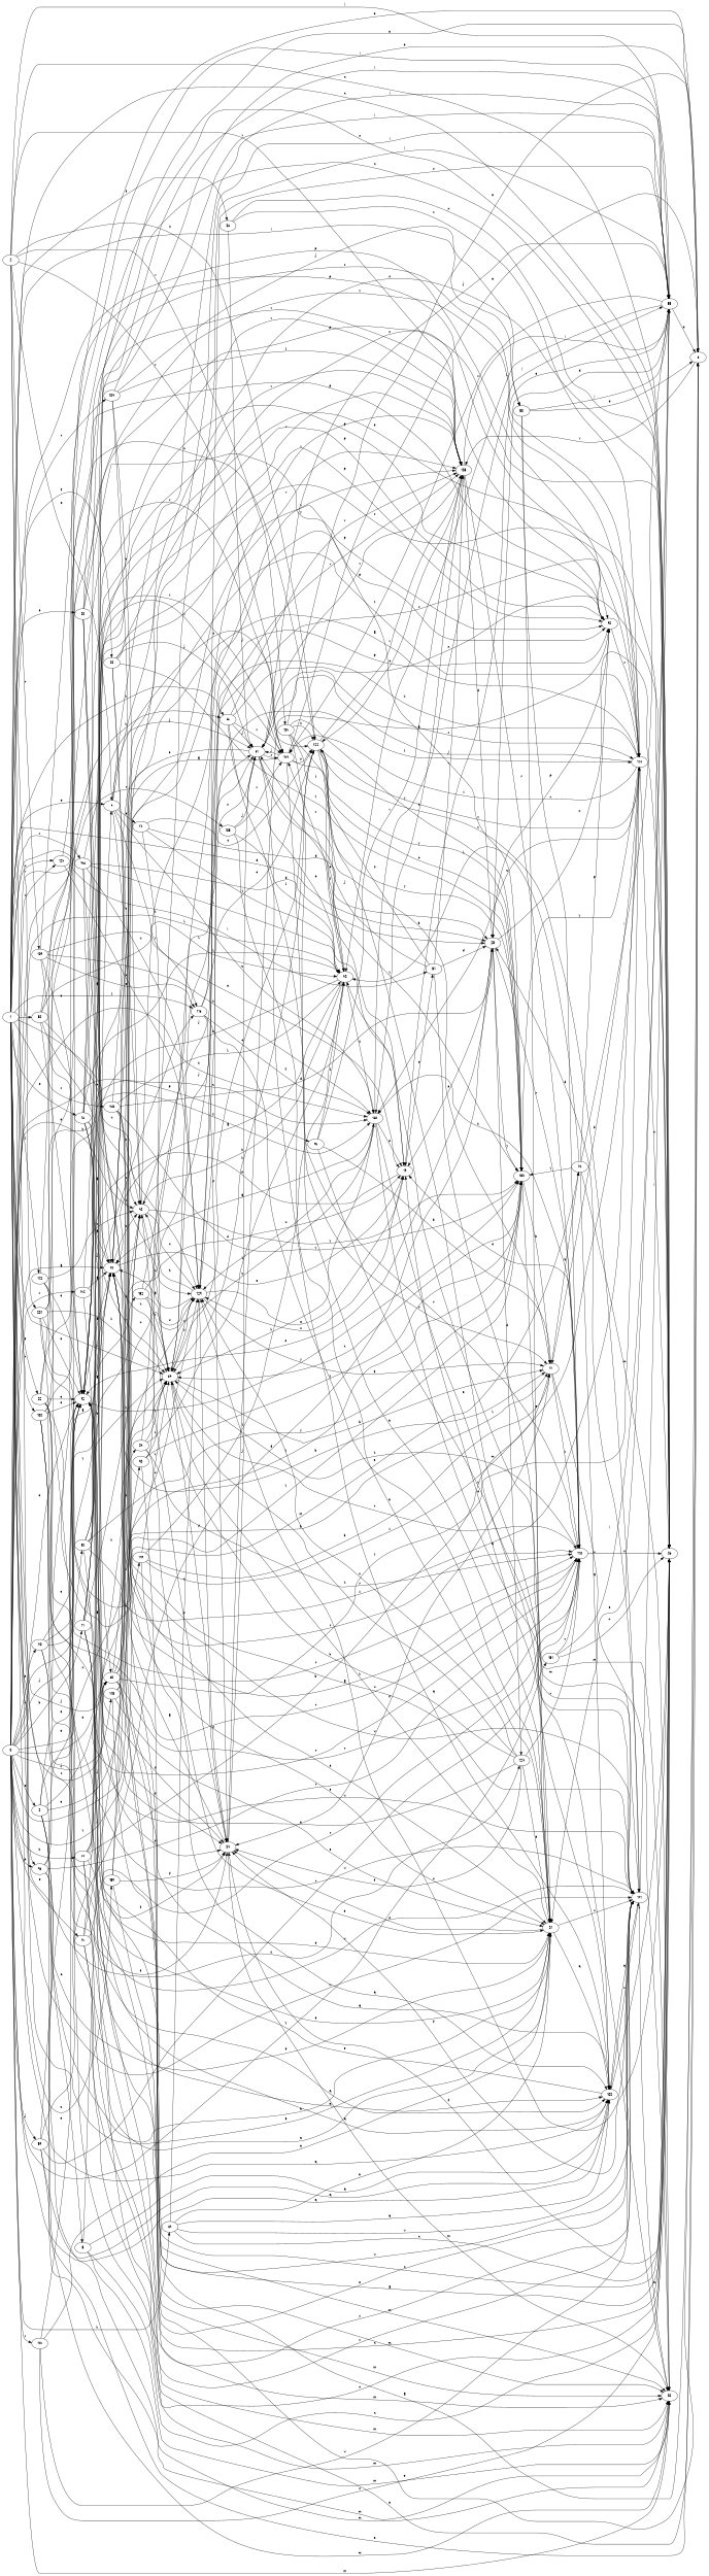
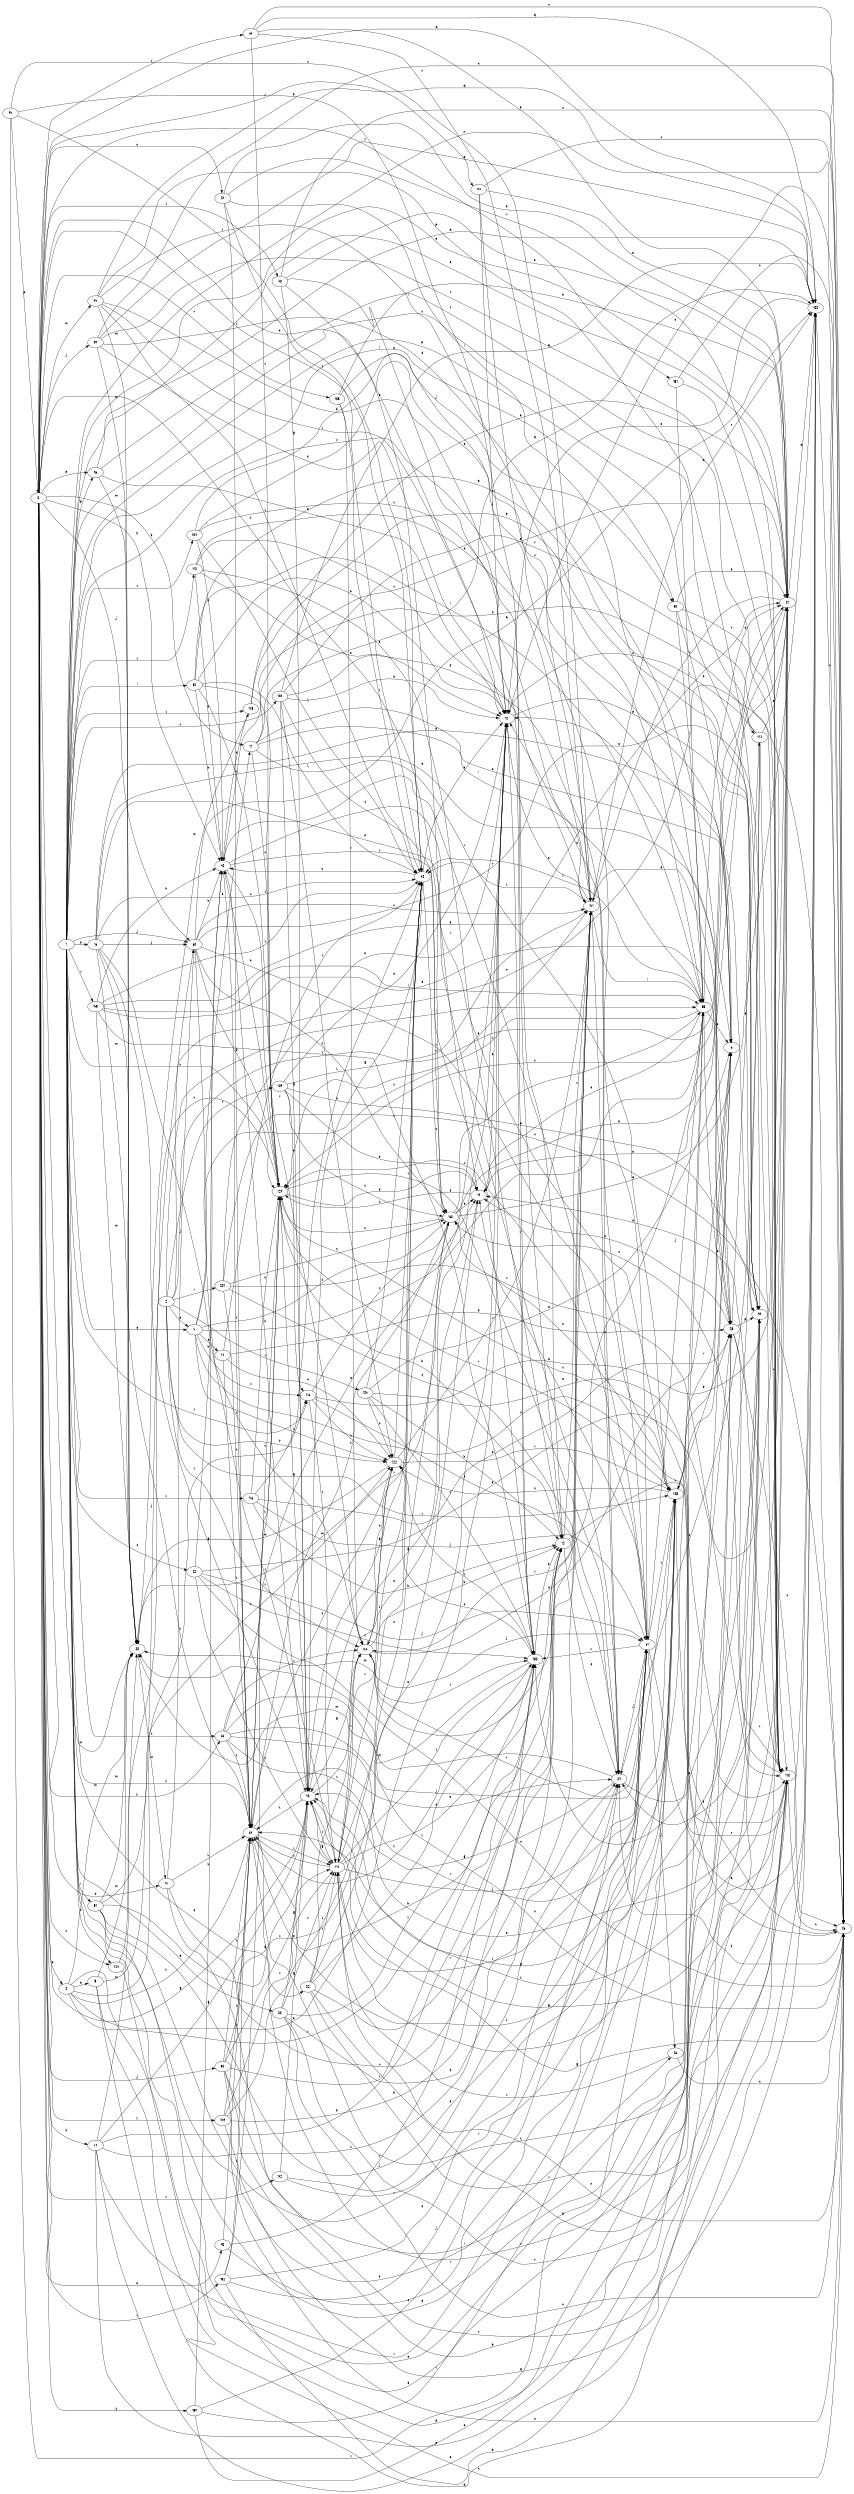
  strict digraph {
    fontname="Patrick Hand"
    rankdir=LR
    node [fontname="Patrick Hand"]
    edge [fontname="Patrick Hand"]
    0
    3
    11
    14
    43
    47
    48
    58
    59
    60
    64
    66
    70
    73
    74
    80
    84
    90
    92
    94
    96
    103
    105
    124
    142
    144
-   149
+   149 [label=749]
    151
    152
    159
    160
    67
    116
    5
    6
    153
    31
    129
    55
    135
    141
    110
    19
    117
    98
    12
    61
    86
    25
    147
    37
    1
    4
    16
    30
    32
    33
    36
    50
    51
    53
    107
    108
    113
    115
    127
    145
    146
    122
    17
    2
    109
    n73 [label=831]
    134
    0 -> 3 [label=a]
    0 -> 11 [label=b]
    0 -> 14 [label=c]
    0 -> 43 [label=g]
    0 -> 47 [label=h]
    0 -> 48 [label=h]
    0 -> 58 [label=j]
    0 -> 59 [label=j]
    0 -> 60 [label=j]
    0 -> 64 [label=k]
    0 -> 66 [label=k]
    0 -> 70 [label=l]
    0 -> 73 [label=l]
    0 -> 74 [label=m]
    0 -> 80 [label=m]
    0 -> 84 [label=n]
    0 -> 90 [label=o]
    0 -> 92 [label=o]
-   0 -> 94 [label=p]
+   94 -> 0 [label=p]
    0 -> 96 [label=p]
    0 -> 103 [label=q]
    0 -> 105 [label=r]
    0 -> 124 [label=u]
    0 -> 142 [label=x]
    0 -> 144 [label=x]
    0 -> 149 [label=y]
    0 -> 151 [label=y]
    0 -> 152 [label=y]
    0 -> 159 [label=z]
    0 -> 160 [label=z]
    3 -> 80 [label=m]
    3 -> 92 [label=o]
    3 -> 67 [label=k]
    3 -> 116 [label=s]
    3 -> 5 [label=a]
    3 -> 6 [label=a]
    3 -> 153 [label=y]
    11 -> 103 [label=q]
    11 -> 6 [label=a]
    11 -> 31 [label=e]
    11 -> 129 [label=u]
    11 -> 55 [label=i]
    11 -> 135 [label=v]
    14 -> 60 [label=j]
-   14 -> 80 [label=m]
+   80 -> 14 [label=m]
    14 -> 67 [label=k]
    14 -> 141 [label=w]
    14 -> 110 [label=r]
    43 -> 48 [label=h]
    43 -> 67 [label=k]
    43 -> 19 [label=c]
    43 -> 117 [label=s]
    47 -> 43 [label=g]
    47 -> 80 [label=m]
    47 -> 31 [label=e]
    47 -> 135 [label=v]
    47 -> 141 [label=w]
    47 -> 98 [label=p]
    47 -> 12 [label=b]
    48 -> 67 [label=k]
    48 -> 153 [label=y]
    48 -> 129 [label=u]
    48 -> 135 [label=v]
    48 -> 61 [label=j]
    58 -> 43 [label=g]
    58 -> 67 [label=k]
    58 -> 153 [label=y]
    58 -> 55 [label=i]
    58 -> 117 [label=s]
    58 -> 98 [label=p]
    58 -> 86 [label=n]
    59 -> 80 [label=m]
    59 -> 92 [label=o]
    59 -> 103 [label=q]
    59 -> 110 [label=r]
-   90 -> 86 [label=n]
+   59 -> 86 [label=n]
    59 -> 25 [label=d]
    60 -> 48 [label=h]
    60 -> 103 [label=q]
    60 -> 160 [label=z]
    60 -> 129 [label=u]
    60 -> 135 [label=v]
    60 -> 141 [label=w]
    60 -> 110 [label=r]
    60 -> 117 [label=s]
    64 -> 103 [label=q]
    64 -> 31 [label=e]
    64 -> 129 [label=u]
    64 -> 141 [label=w]
    64 -> 86 [label=n]
    66 -> 31 [label=e]
    66 -> 135 [label=v]
    66 -> 19 [label=c]
    66 -> 61 [label=j]
    66 -> 86 [label=n]
    66 -> 147 [label=x]
    70 -> 43 [label=g]
    70 -> 92 [label=o]
    70 -> 31 [label=e]
    70 -> 19 [label=c]
    70 -> 86 [label=n]
    73 -> 43 [label=g]
    73 -> 48 [label=h]
    73 -> 92 [label=o]
    73 -> 160 [label=z]
    73 -> 147 [label=x]
    74 -> 73 [label=l]
    74 -> 80 [label=m]
    74 -> 103 [label=q]
    74 -> 153 [label=y]
    74 -> 55 [label=i]
    74 -> 98 [label=p]
-   12 -> 74 [label=b]
+   74 -> 12 [label=b]
    84 -> 73 [label=l]
    84 -> 67 [label=k]
    84 -> 31 [label=e]
    84 -> 55 [label=i]
    84 -> 110 [label=r]
    90 -> 67 [label=k]
    90 -> 153 [label=y]
    90 -> 135 [label=v]
    92 -> 43 [label=g]
    92 -> 80 [label=m]
    92 -> 153 [label=y]
    92 -> 98 [label=p]
    94 -> 73 [label=l]
    94 -> 135 [label=v]
    94 -> 141 [label=w]
    94 -> 12 [label=b]
    96 -> 80 [label=m]
    96 -> 92 [label=o]
    96 -> 31 [label=e]
    96 -> 110 [label=r]
-   96 -> 98 [label=p]
+   53 -> 98 [label=p]
    103 -> 92 [label=o]
-   103 -> 141 [label=w]
    103 -> 86 [label=n]
    105 -> 73 [label=l]
    105 -> 31 [label=e]
    105 -> 61 [label=j]
    105 -> 147 [label=x]
    124 -> 129 [label=u]
    124 -> 98 [label=p]
    142 -> 43 [label=g]
    142 -> 135 [label=v]
    142 -> 37 [label=f]
    144 -> 92 [label=o]
    144 -> 31 [label=e]
    144 -> 141 [label=w]
    144 -> 86 [label=n]
    149 -> 73 [label=l]
    149 -> 103 [label=q]
    149 -> 67 [label=k]
    149 -> 117 [label=s]
    149 -> 12 [label=b]
    151 -> 55 [label=i]
    151 -> 110 [label=r]
    151 -> 86 [label=n]
    152 -> 67 [label=k]
    152 -> 129 [label=u]
    152 -> 98 [label=p]
    152 -> 61 [label=j]
    152 -> 37 [label=f]
    159 -> 48 [label=h]
    159 -> 6 [label=a]
    159 -> 135 [label=v]
    159 -> 37 [label=f]
    160 -> 43 [label=g]
    160 -> 103 [label=q]
    160 -> 67 [label=k]
    160 -> 31 [label=e]
    160 -> 129 [label=u]
    160 -> 55 [label=i]
    160 -> 19 [label=c]
    67 -> 129 [label=u]
    67 -> 110 [label=r]
    67 -> 117 [label=s]
    67 -> 12 [label=b]
    67 -> 37 [label=f]
    67 -> 122 [label=t]
    116 -> 160 [label=z]
    116 -> 31 [label=e]
    116 -> 117 [label=s]
    116 -> 37 [label=f]
    116 -> 122 [label=t]
    5 -> 60 [label=j]
    5 -> 80 [label=m]
    5 -> 103 [label=q]
    5 -> 86 [label=n]
    6 -> 43 [label=g]
    6 -> 135 [label=v]
    153 -> 80 [label=m]
    153 -> 67 [label=k]
    153 -> 12 [label=b]
    153 -> 122 [label=t]
    31 -> 103 [label=q]
    31 -> 67 [label=k]
    31 -> 141 [label=w]
    31 -> 19 [label=c]
    31 -> 37 [label=f]
    129 -> 43 [label=g]
    129 -> 48 [label=h]
    129 -> 67 [label=k]
    129 -> 135 [label=v]
    129 -> 19 [label=c]
    129 -> 12 [label=b]
    129 -> 37 [label=f]
    55 -> 73 [label=l]
    55 -> 6 [label=a]
    55 -> 31 [label=e]
    55 -> 129 [label=u]
    55 -> 19 [label=c]
    55 -> 61 [label=j]
    55 -> 25 [label=d]
    55 -> 147 [label=x]
    135 -> 160 [label=z]
    135 -> 55 [label=i]
    135 -> 110 [label=r]
    135 -> 25 [label=d]
    135 -> 122 [label=t]
    141 -> 73 [label=l]
    141 -> 80 [label=m]
    141 -> 92 [label=o]
    141 -> 103 [label=q]
    141 -> 55 [label=i]
    141 -> 25 [label=d]
    141 -> 37 [label=f]
    110 -> 43 [label=g]
    110 -> 160 [label=z]
    110 -> 67 [label=k]
    110 -> 19 [label=c]
    110 -> 86 [label=n]
    19 -> 92 [label=o]
    19 -> 129 [label=u]
    117 -> 43 [label=g]
+   117 -> 73 [label=l]
    117 -> 160 [label=z]
    117 -> 67 [label=k]
    117 -> 153 [label=y]
    117 -> 12 [label=b]
    117 -> 61 [label=j]
    117 -> 86 [label=n]
    117 -> 147 [label=x]
    98 -> 117 [label=s]
    12 -> 141 [label=w]
    12 -> 110 [label=r]
    12 -> 37 [label=f]
    61 -> 92 [label=o]
    61 -> 103 [label=q]
    61 -> 153 [label=y]
    61 -> 129 [label=u]
    61 -> 135 [label=v]
    61 -> 19 [label=c]
    61 -> 117 [label=s]
    61 -> 147 [label=x]
    86 -> 43 [label=g]
    86 -> 92 [label=o]
    86 -> 129 [label=u]
    86 -> 37 [label=f]
    25 -> 92 [label=o]
    25 -> 153 [label=y]
    25 -> 110 [label=r]
    25 -> 19 [label=c]
    25 -> 98 [label=p]
    25 -> 86 [label=n]
    25 -> 127 [label=d]
    147 -> 43 [label=g]
    147 -> 6 [label=a]
    147 -> 153 [label=y]
-   147 -> 12 [label=r]
+   147 -> 12 [label=b]
    147 -> 61 [label=j]
    147 -> 122 [label=t]
    37 -> 43 [label=g]
    37 -> 80 [label=m]
    37 -> 98 [label=p]
    37 -> 61 [label=j]
    1 -> 60 [label=j]
    1 -> 66 [label=k]
    1 -> 96 [label=p]
    1 -> 103 [label=q]
    1 -> 124 [label=u]
    1 -> 67 [label=k]
    1 -> 116 [label=s]
    1 -> 31 [label=e]
    1 -> 129 [label=u]
    1 -> 141 [label=w]
    1 -> 98 [label=p]
    1 -> 86 [label=n]
    1 -> 25 [label=d]
    1 -> 4 [label=a]
    1 -> 16 [label=c]
    1 -> 30 [label=e]
    1 -> 32 [label=f]
    1 -> 33 [label=f]
    1 -> 36 [label=f]
    1 -> 50 [label=i]
    1 -> 51 [label=i]
    1 -> 53 [label=i]
    1 -> 107 [label=r]
    1 -> 108 [label=r]
    1 -> 113 [label=s]
    1 -> 115 [label=s]
    1 -> 127 [label=u]
    1 -> 145 [label=x]
    1 -> 146 [label=x]
-   11 -> 4 [label=b]
+   4 -> 11 [label=b]
    4 -> 160 [label=z]
    4 -> 116 [label=s]
    4 -> 55 [label=i]
    4 -> 141 [label=w]
    4 -> 86 [label=n]
    4 -> 122 [label=t]
    4 -> 17 [label=c]
    16 -> 43 [label=g]
    16 -> 60 [label=j]
    16 -> 73 [label=l]
    16 -> 80 [label=m]
    16 -> 67 [label=k]
    16 -> 6 [label=a]
    16 -> 98 [label=p]
    16 -> 147 [label=x]
    16 -> 37 [label=f]
    30 -> 43 [label=g]
    30 -> 153 [label=y]
    30 -> 110 [label=r]
    30 -> 117 [label=s]
    30 -> 86 [label=n]
    30 -> 37 [label=f]
    32 -> 92 [label=o]
    32 -> 103 [label=q]
    32 -> 153 [label=y]
    32 -> 141 [label=w]
    32 -> 110 [label=r]
    32 -> 117 [label=s]
    32 -> 147 [label=x]
    33 -> 48 [label=h]
    33 -> 153 [label=y]
    33 -> 31 [label=e]
    33 -> 117 [label=s]
    33 -> 61 [label=j]
    33 -> 86 [label=n]
    36 -> 117 [label=s]
-   36 -> 61 [label=j]
+   61 -> 36 [label=j]
    36 -> 86 [label=n]
    50 -> 6 [label=a]
    50 -> 31 [label=e]
    50 -> 55 [label=i]
    50 -> 110 [label=r]
    51 -> 80 [label=m]
    51 -> 135 [label=v]
-   19 -> 51 [label=c]
+   51 -> 19 [label=c]
    51 -> 61 [label=j]
    51 -> 25 [label=d]
    51 -> 122 [label=t]
    53 -> 48 [label=h]
    53 -> 73 [label=l]
    53 -> 92 [label=o]
    53 -> 129 [label=u]
    53 -> 55 [label=i]
    53 -> 147 [label=x]
    107 -> 48 [label=h]
-   107 -> 135 [label=l]
+   107 -> 73 [label=l]
    107 -> 6 [label=a]
    107 -> 141 [label=w]
    107 -> 50 [label=j]
-   146 -> 43 [label=g]
+   108 -> 43 [label=g]
    108 -> 92 [label=o]
    108 -> 103 [label=q]
-   108 -> 160 [label=z]
+   108 -> 160 [label=t]
    108 -> 110 [label=r]
    108 -> 37 [label=f]
    108 -> 122 [label=t]
    113 -> 48 [label=h]
    113 -> 92 [label=o]
    113 -> 6 [label=a]
    113 -> 141 [label=w]
    113 -> 12 [label=b]
-   115 -> 48 [label=h]
+   48 -> 115 [label=h]
    115 -> 80 [label=m]
    115 -> 31 [label=e]
    115 -> 98 [label=p]
    127 -> 48 [label=h]
    127 -> 92 [label=o]
    127 -> 67 [label=k]
    127 -> 31 [label=e]
-   127 -> 129 [label=u]
+   31 -> 129 [label=u]
    127 -> 110 [label=r]
    127 -> 37 [label=f]
    145 -> 48 [label=h]
    145 -> 73 [label=l]
    145 -> 80 [label=m]
    145 -> 153 [label=y]
    145 -> 31 [label=e]
    145 -> 55 [label=i]
    145 -> 25 [label=d]
    146 -> 73 [label=l]
    146 -> 129 [label=u]
    146 -> 12 [label=b]
    146 -> 61 [label=j]
    146 -> 25 [label=d]
    122 -> 73 [label=l]
    122 -> 80 [label=m]
-   122 -> 67 [label=k]
+   66 -> 67 [label=k]
    122 -> 153 [label=y]
    122 -> 135 [label=v]
    122 -> 141 [label=w]
    122 -> 117 [label=s]
    17 -> 73 [label=l]
    17 -> 67 [label=k]
    17 -> 25 [label=d]
    17 -> 122 [label=t]
    2 -> 31 [label=e]
    2 -> 55 [label=i]
    2 -> 135 [label=v]
    2 -> 86 [label=n]
    2 -> 147 [label=x]
    2 -> 4 [label=a]
    2 -> 122 [label=t]
    2 -> 109 [label=r]
    2 -> n73 [label=v]
    2 -> 134 [label=v]
    109 -> 92 [label=o]
    109 -> 160 [label=z]
    109 -> 116 [label=a]
    109 -> 141 [label=w]
    109 -> 19 [label=c]
    109 -> 98 [label=p]
    n73 -> 92 [label=o]
    n73 -> 160 [label=z]
    n73 -> 67 [label=k]
    n73 -> 110 [label=r]
    n73 -> 86 [label=n]
    n73 -> 37 [label=f]
    134 -> 73 [label=l]
    134 -> 6 [label=a]
    134 -> 153 [label=y]
    134 -> 110 [label=r]
    134 -> 12 [label=b]
    134 -> 122 [label=t]
  }
